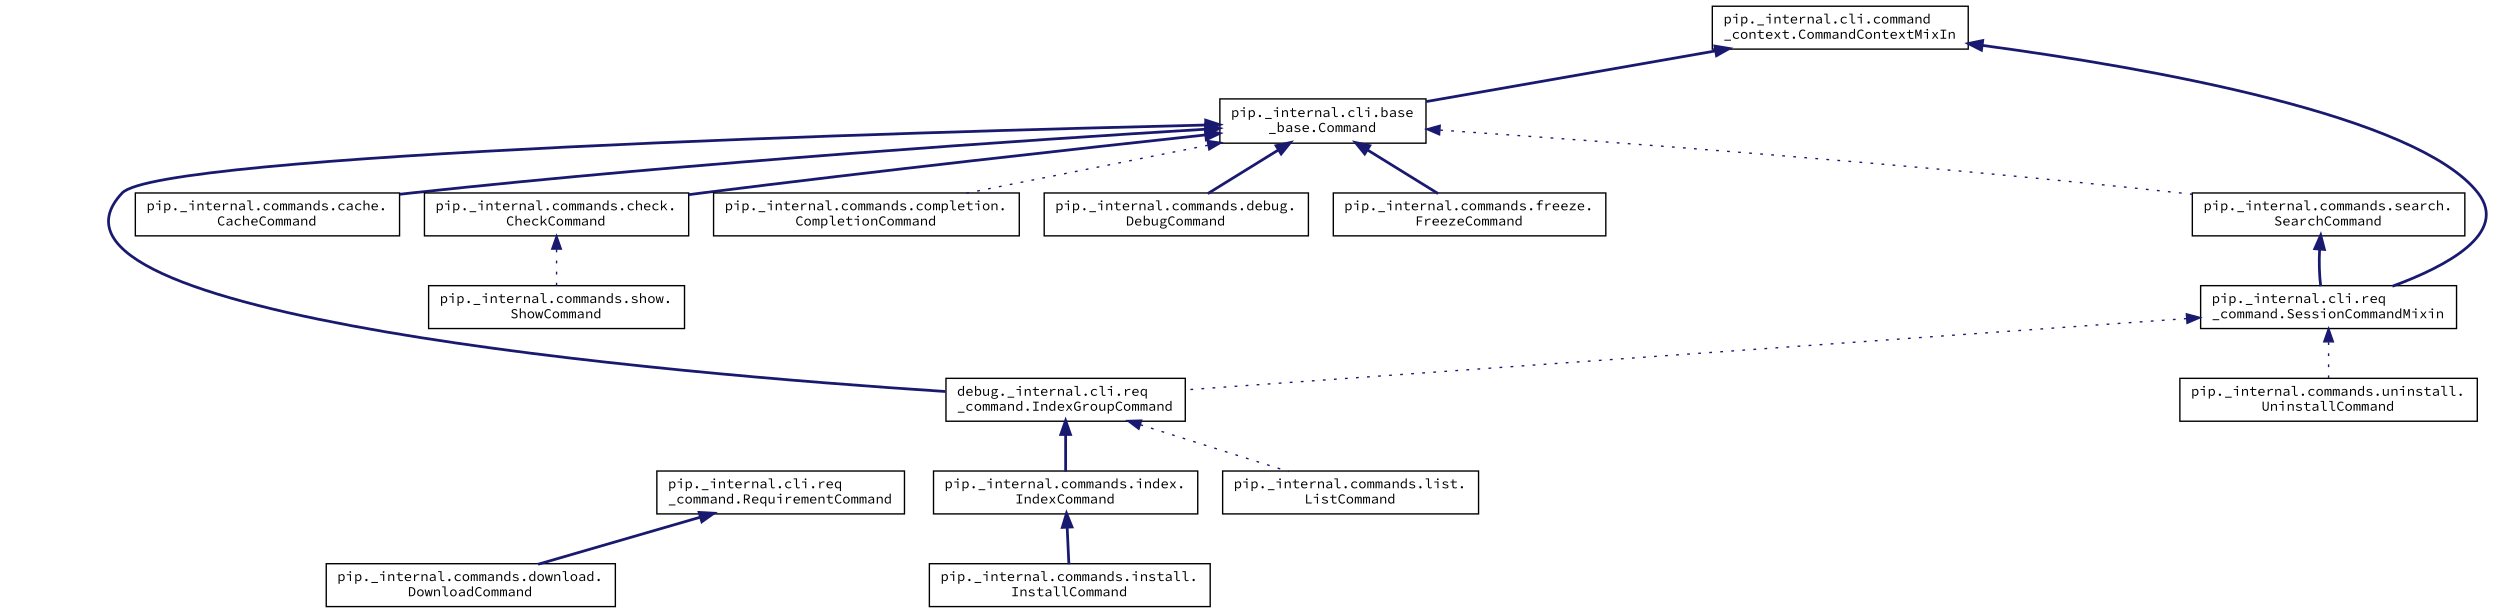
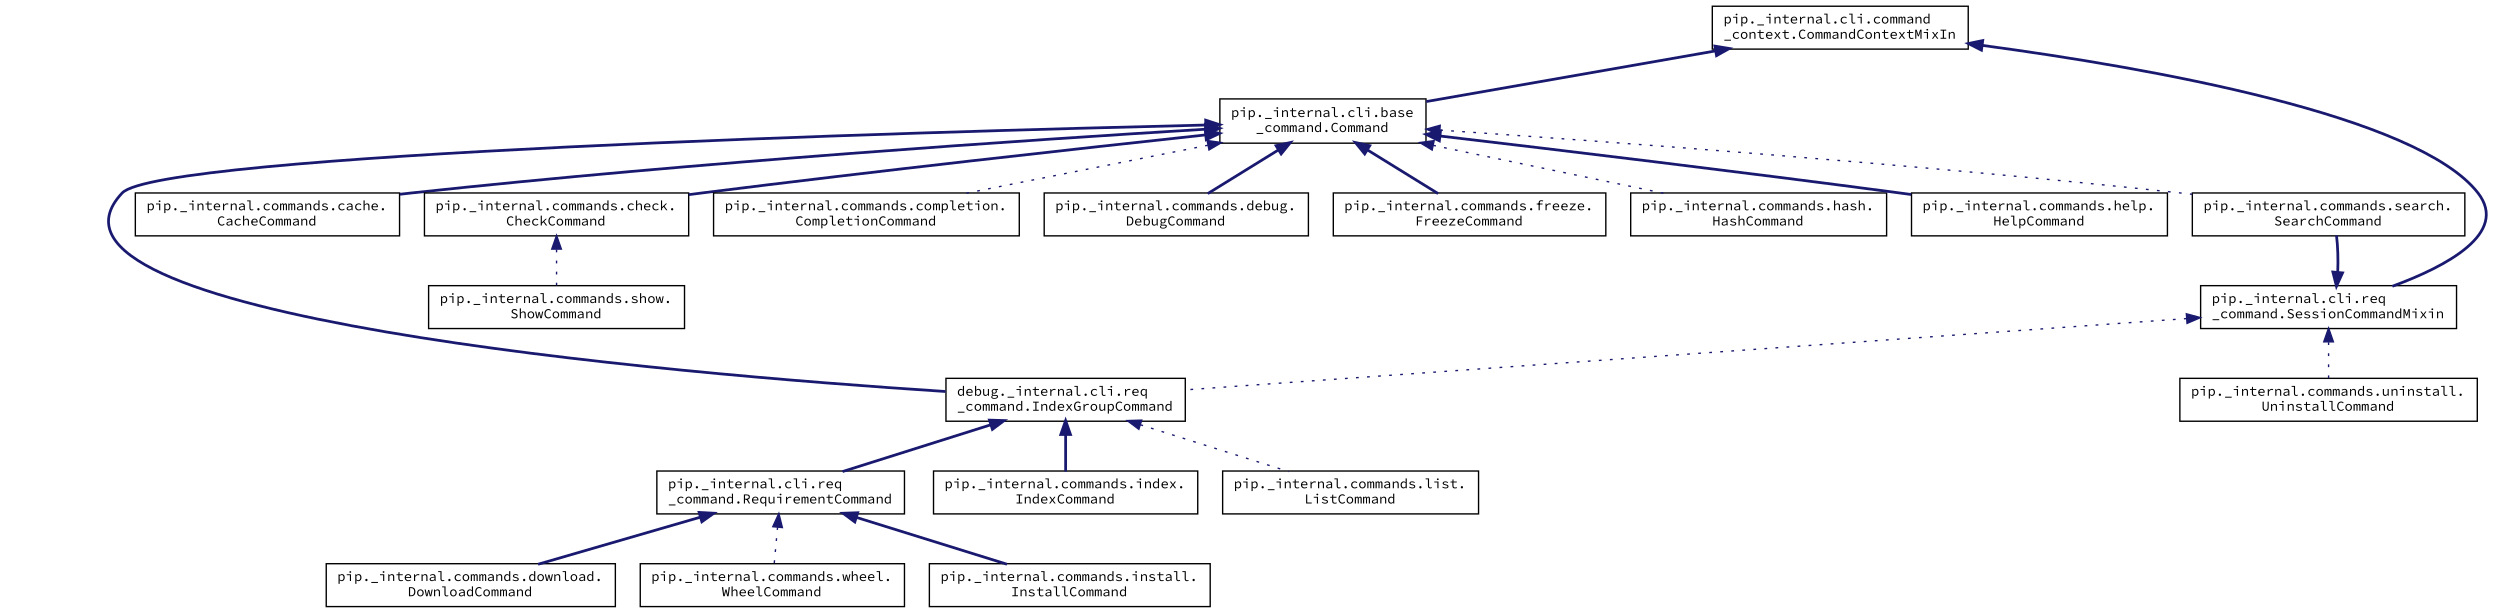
  digraph {
    fontname="Source Code Pro"
    rankdir=TB
    node [color=black fillcolor=white fontname="Source Code Pro" fontsize=10 shape=record style=filled]
    edge [color=midnightblue dir=back fontname="Source Code Pro" fontsize=10 labelfontname=Helvetica labelfontsize=10 style=bold]
    n1 [height=0.2 label="pip._internal.cli.command\l_context.CommandContextMixIn" width=0.4]
-   n2 [height=0.2 label="pip._internal.cli.base\l_base.Command" width=0.4]
+   n2 [height=0.2 label="pip._internal.cli.base\l_command.Command" width=0.4]
    n3 [height=0.2 label="pip._internal.cli.req\l_command.SessionCommandMixin" width=0.4]
    n4 [height=0.2 label="debug._internal.cli.req\l_command.IndexGroupCommand" width=0.4]
    n5 [height=0.2 label="pip._internal.commands.cache.\lCacheCommand" width=0.4]
    n6 [height=0.2 label="pip._internal.commands.check.\lCheckCommand" width=0.4]
    n7 [height=0.2 label="pip._internal.commands.completion.\lCompletionCommand" width=0.4]
    n8 [height=0.2 label="pip._internal.commands.debug.\lDebugCommand" width=0.4]
    n9 [height=0.2 label="pip._internal.commands.freeze.\lFreezeCommand" width=0.4]
+   n10 [height=0.2 label="pip._internal.commands.hash.\lHashCommand" width=0.4]
+   n11 [height=0.2 label="pip._internal.commands.help.\lHelpCommand" width=0.4]
    n12 [height=0.2 label="pip._internal.commands.search.\lSearchCommand" width=0.4]
    n13 [height=0.2 label="pip._internal.commands.uninstall.\lUninstallCommand" width=0.4]
    n14 [height=0.2 label="pip._internal.cli.req\l_command.RequirementCommand" width=0.4]
    n15 [height=0.2 label="pip._internal.commands.index.\lIndexCommand" width=0.4]
    n16 [height=0.2 label="pip._internal.commands.list.\lListCommand" width=0.4]
    n17 [height=0.2 label="pip._internal.commands.show.\lShowCommand" width=0.4]
    n18 [height=0.2 label="pip._internal.commands.download.\lDownloadCommand" width=0.4]
    n19 [height=0.2 label="pip._internal.commands.install.\lInstallCommand" width=0.4]
+   n20 [height=0.2 label="pip._internal.commands.wheel.\lWheelCommand" width=0.4]
    n1 -> n2
    n1 -> n3
    n2 -> n4
    n2 -> n5
    n2 -> n6
    n2 -> n7 [style=dotted]
    n2 -> n8
    n2 -> n9
+   n2 -> n10 [style=dotted]
+   n2 -> n11
    n2 -> n12 [style=dotted]
    n3 -> n4 [style=dotted]
-   n12 -> n3
+   n3 -> n12
    n3 -> n13 [style=dotted]
+   n4 -> n14
    n4 -> n15
    n4 -> n16 [style=dotted]
    n6 -> n17 [style=dotted]
    n14 -> n18
-   n15 -> n19
+   n14 -> n19
+   n14 -> n20 [style=dotted]
  }
